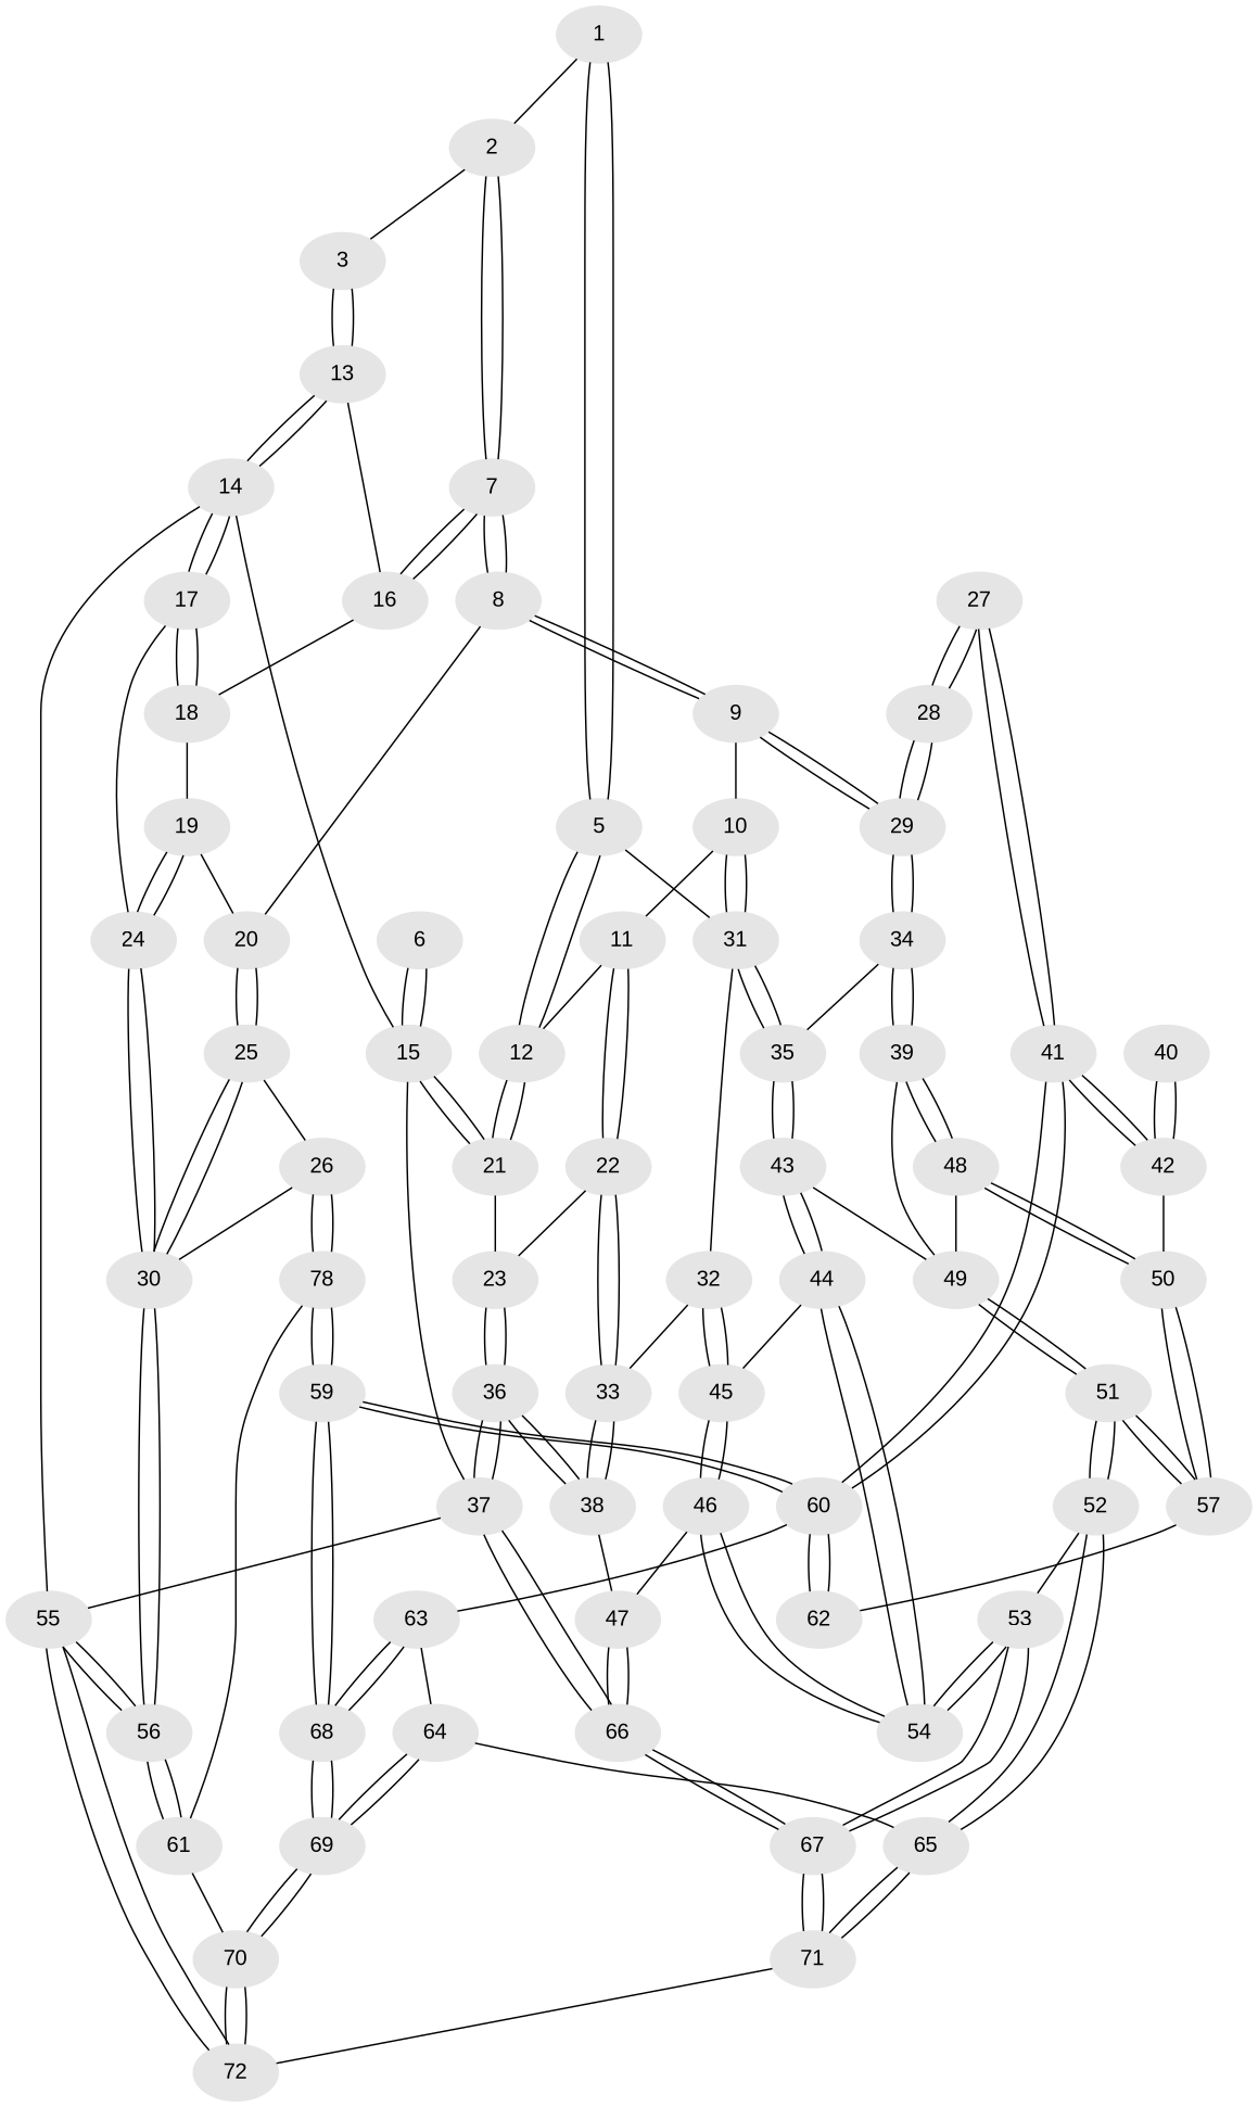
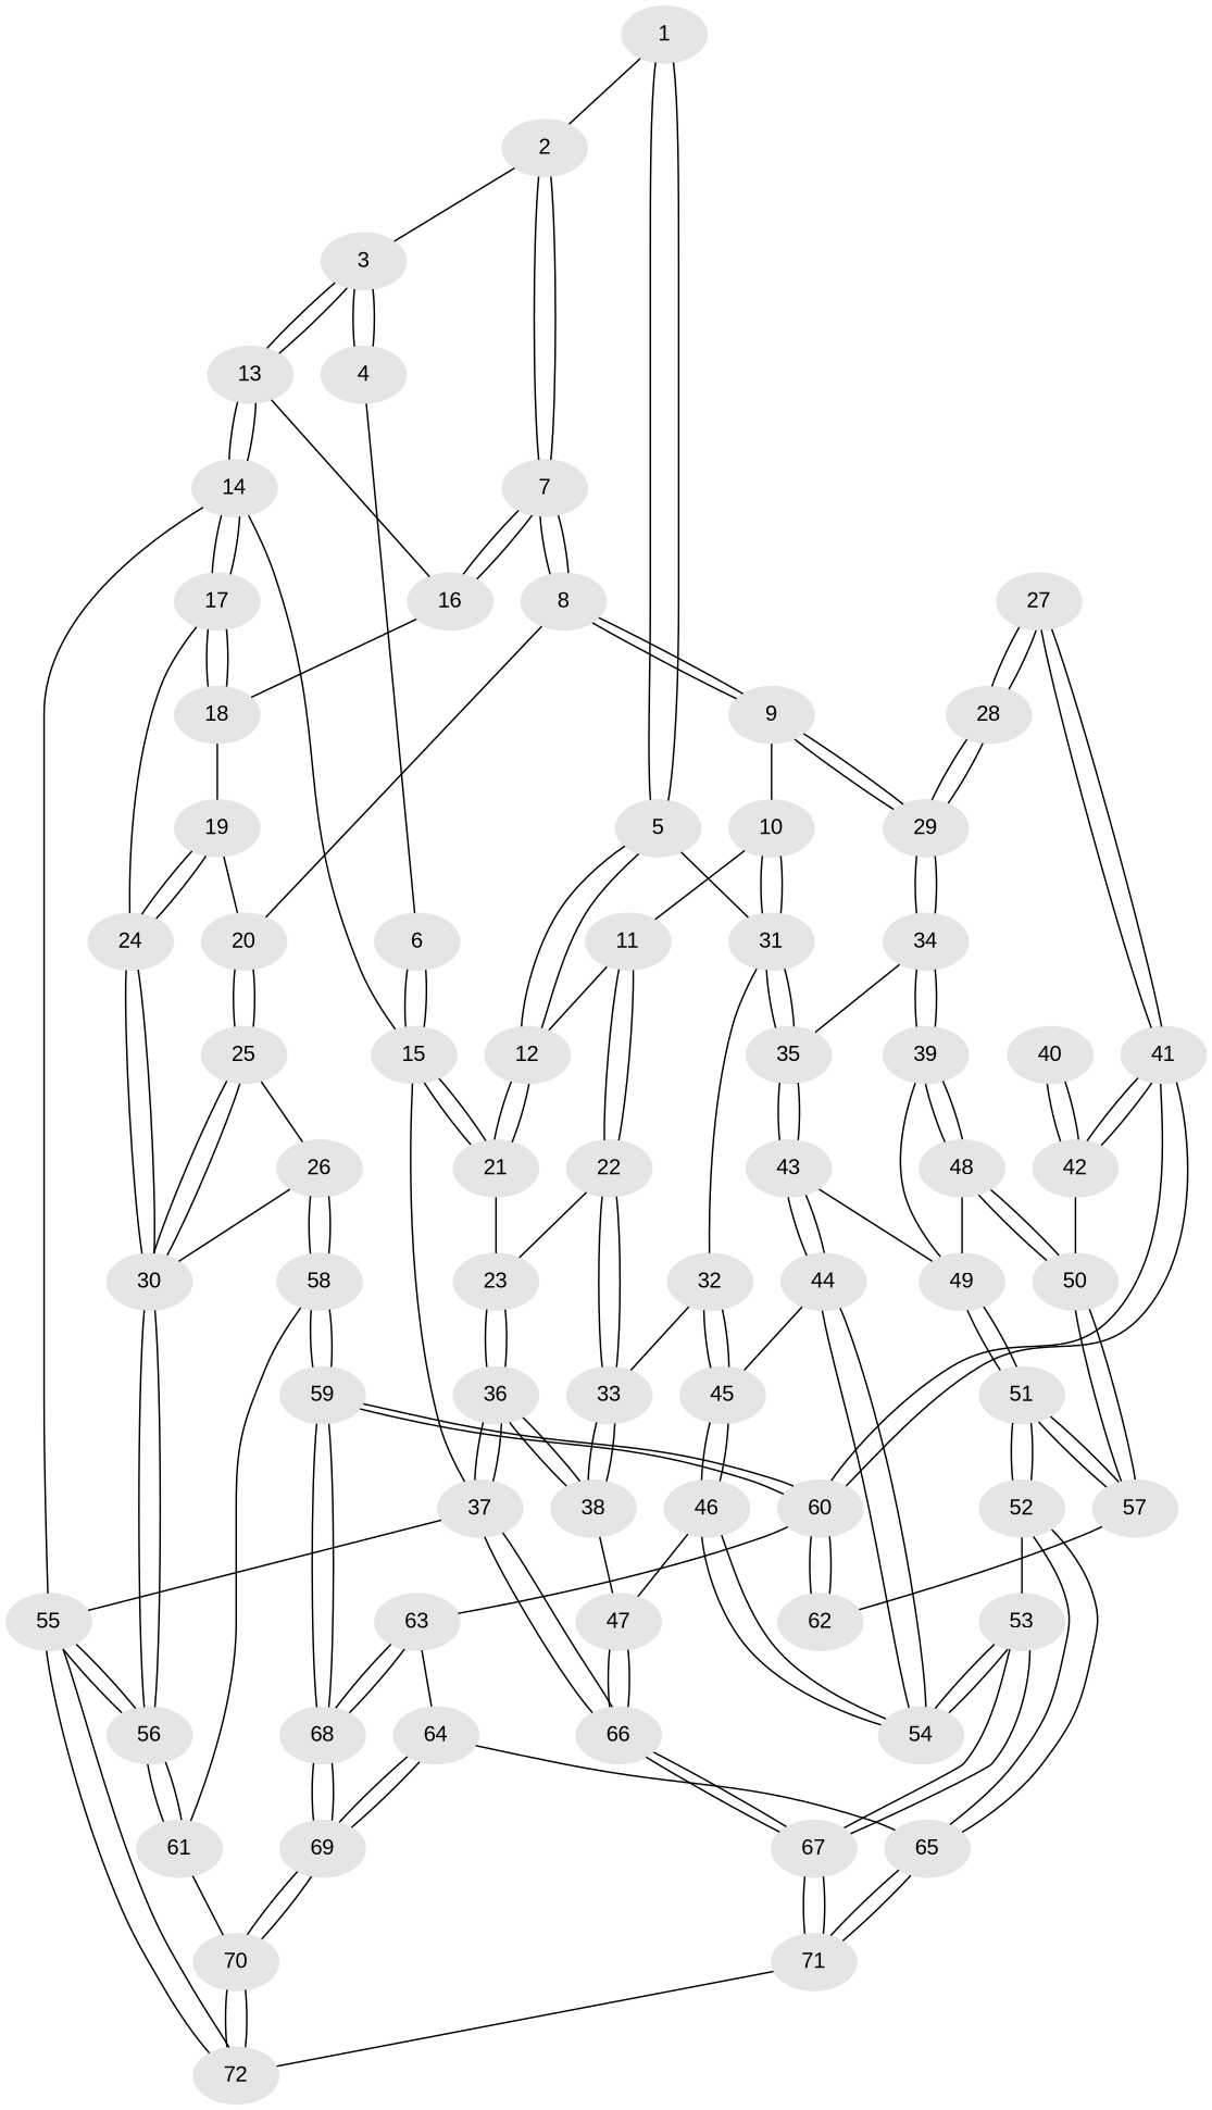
  graph {
    fontname="Liberation Sans"
    node [color=gray90 fontname="Liberation Sans" style=filled]
    edge [fontname="Liberation Sans"]
    1
    2
    5
    3
    7
    12
    31
+   4
    13
    8
    16
    6
    14
    15
    21
    37
    9
    20
    18
    10
    29
    25
    11
    34
    22
    32
    35
    23
    33
    17
    55
    24
    56
    72
    66
    19
    30
    26
    36
    38
-   58 [label=78]
+   58
    27
    28
    41
    61
    59
    42
    60
    39
    45
    43
    46
    47
    48
    49
    44
    67
    40
    50
    62
    63
    57
    54
    51
    52
    53
    65
    71
    70
    68
    69
    64
    1 -- 2
    1 -- 5
    1 -- 5
    2 -- 3
    2 -- 7
    2 -- 7
    5 -- 12
    5 -- 12
    5 -- 31
+   3 -- 4
+   3 -- 4
    3 -- 13
    3 -- 13
    7 -- 8
    7 -- 8
    7 -- 16
    7 -- 16
    12 -- 21
    12 -- 21
    31 -- 32
    31 -- 35
    31 -- 35
+   4 -- 6
    13 -- 16
    13 -- 14
    13 -- 14
    8 -- 9
    8 -- 9
    8 -- 20
    16 -- 18
    6 -- 15
    6 -- 15
    14 -- 15
    14 -- 17
    14 -- 17
    14 -- 55
    15 -- 21
    15 -- 21
    15 -- 37
    21 -- 23
    37 -- 55
    37 -- 66
    37 -- 66
    9 -- 10
    9 -- 29
    9 -- 29
    20 -- 25
    20 -- 25
    18 -- 19
    10 -- 31
    10 -- 31
    10 -- 11
    29 -- 34
    29 -- 34
    25 -- 30
    25 -- 30
    25 -- 26
    11 -- 12
    11 -- 22
    11 -- 22
    34 -- 35
    34 -- 39
    34 -- 39
    22 -- 23
    22 -- 33
    22 -- 33
    32 -- 33
    32 -- 45
    32 -- 45
    35 -- 43
    35 -- 43
    23 -- 36
    23 -- 36
    33 -- 38
    33 -- 38
    17 -- 18
    17 -- 18
    17 -- 24
    55 -- 56
    55 -- 56
    55 -- 72
    55 -- 72
    24 -- 30
    24 -- 30
    56 -- 61
    56 -- 61
    66 -- 67
    66 -- 67
    19 -- 20
    19 -- 24
    19 -- 24
    30 -- 56
    30 -- 56
    26 -- 30
    26 -- 58
    26 -- 58
    36 -- 37
    36 -- 37
    36 -- 38
    36 -- 38
    38 -- 47
    58 -- 61
    58 -- 59
    58 -- 59
    27 -- 28
    27 -- 28
    27 -- 41
    27 -- 41
    28 -- 29
    28 -- 29
    41 -- 42
    41 -- 42
    41 -- 60
    41 -- 60
    61 -- 70
    59 -- 60
    59 -- 60
    59 -- 68
    59 -- 68
    42 -- 50
    60 -- 62
    60 -- 62
    60 -- 63
    39 -- 48
    39 -- 48
    39 -- 49
    45 -- 46
    45 -- 46
    43 -- 49
    43 -- 44
    43 -- 44
    46 -- 47
    46 -- 54
    46 -- 54
    47 -- 66
    47 -- 66
    48 -- 49
    48 -- 50
    48 -- 50
    49 -- 51
    49 -- 51
    44 -- 45
    44 -- 54
    44 -- 54
    67 -- 71
    67 -- 71
    40 -- 42
    40 -- 42
    50 -- 57
    50 -- 57
    63 -- 68
    63 -- 68
    63 -- 64
    57 -- 62
    51 -- 57
    51 -- 57
    51 -- 52
    51 -- 52
    52 -- 53
    52 -- 65
    52 -- 65
    53 -- 67
    53 -- 67
    53 -- 54
    53 -- 54
    65 -- 71
    65 -- 71
    71 -- 72
    70 -- 72
    70 -- 72
    68 -- 69
    68 -- 69
    69 -- 70
    69 -- 70
    64 -- 65
    64 -- 69
    64 -- 69
  }
